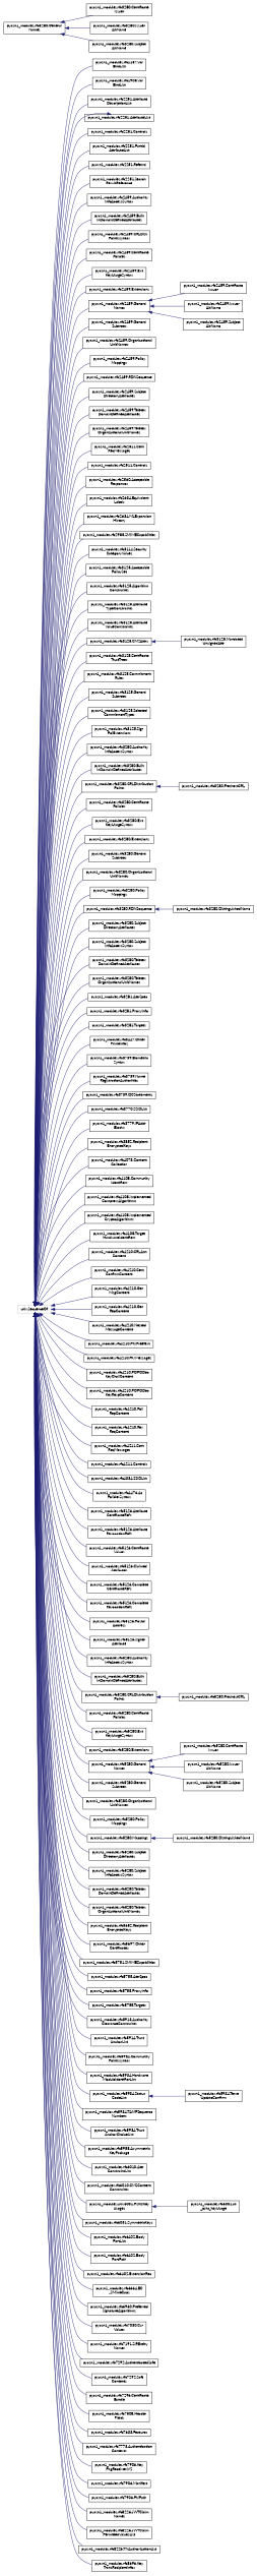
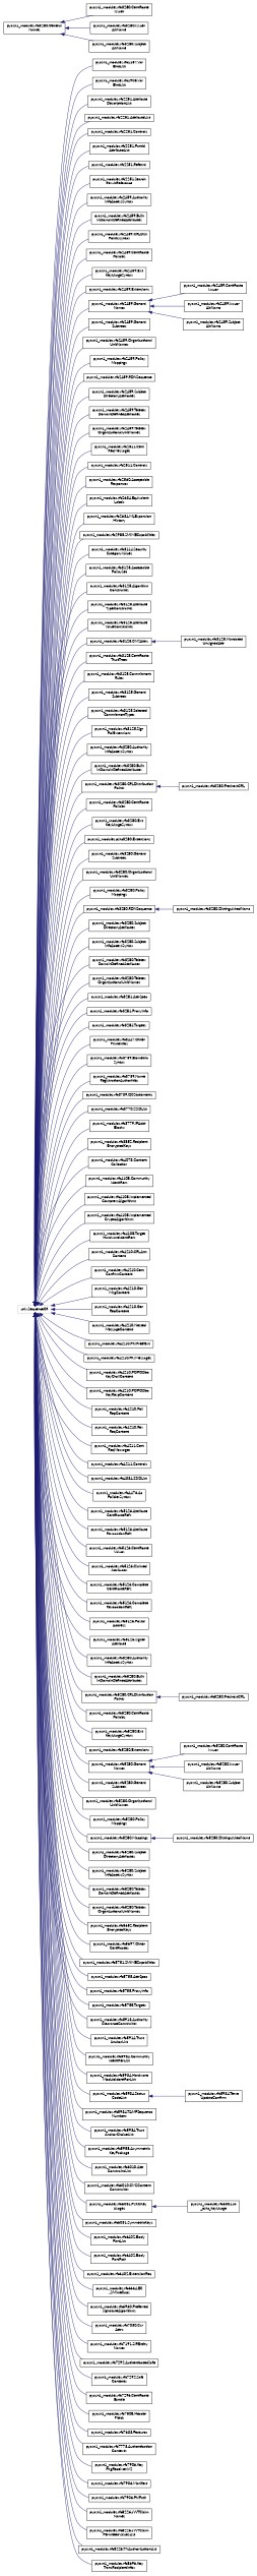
  digraph {
    fontname=Lato
    rankdir=LR
    node [color=black fillcolor=white fontname=Lato fontsize=10 shape=record style=filled]
    edge [color=midnightblue dir=back fontname=Lato fontsize=10 labelfontname=Helvetica labelfontsize=10 style=solid]
    n1 [color=grey75 height=0.2 label="univ.SequenceOf" width=0.4]
    n2 [height=0.2 label="pyasn1_modules.rfc1157.Var\lBindList" width=0.4]
    n3 [height=0.2 label="pyasn1_modules.rfc1905.Var\lBindList" width=0.4]
    n4 [height=0.2 label="pyasn1_modules.rfc2251.Attribute\lDescriptionList" width=0.4]
    n5 [height=0.2 label="pyasn1_modules.rfc2251.AttributeList" width=0.4]
    n6 [height=0.2 label="pyasn1_modules.rfc2251.Controls" width=0.4]
    n7 [height=0.2 label="pyasn1_modules.rfc2251.Partial\lAttributeList" width=0.4]
    n8 [height=0.2 label="pyasn1_modules.rfc2251.Referral" width=0.4]
    n9 [height=0.2 label="pyasn1_modules.rfc2251.Search\lResultReference" width=0.4]
    n10 [height=0.2 label="pyasn1_modules.rfc2459.Authority\lInfoAccessSyntax" width=0.4]
    n11 [height=0.2 label="pyasn1_modules.rfc2459.Built\lInDomainDefinedAttributes" width=0.4]
    n12 [height=0.2 label="pyasn1_modules.rfc2459.CRLDist\lPointsSyntax" width=0.4]
    n13 [height=0.2 label="pyasn1_modules.rfc2459.Certificate\lPolicies" width=0.4]
    n14 [height=0.2 label="pyasn1_modules.rfc2459.Ext\lKeyUsageSyntax" width=0.4]
    n15 [height=0.2 label="pyasn1_modules.rfc2459.Extensions" width=0.4]
    n16 [height=0.2 label="pyasn1_modules.rfc2459.General\lNames" width=0.4]
    n17 [height=0.2 label="pyasn1_modules.rfc2459.General\lSubtrees" width=0.4]
    n18 [height=0.2 label="pyasn1_modules.rfc2459.Organizational\lUnitNames" width=0.4]
    n19 [height=0.2 label="pyasn1_modules.rfc2459.Policy\lMappings" width=0.4]
    n20 [height=0.2 label="pyasn1_modules.rfc2459.RDNSequence" width=0.4]
    n21 [height=0.2 label="pyasn1_modules.rfc2459.Subject\lDirectoryAttributes" width=0.4]
    n22 [height=0.2 label="pyasn1_modules.rfc2459.Teletex\lDomainDefinedAttributes" width=0.4]
    n23 [height=0.2 label="pyasn1_modules.rfc2459.Teletex\lOrganizationalUnitNames" width=0.4]
    n24 [height=0.2 label="pyasn1_modules.rfc2511.Cert\lReqMessages" width=0.4]
    n25 [height=0.2 label="pyasn1_modules.rfc2511.Controls" width=0.4]
    n26 [height=0.2 label="pyasn1_modules.rfc2560.Acceptable\lResponses" width=0.4]
    n27 [height=0.2 label="pyasn1_modules.rfc2634.Equivalent\lLabels" width=0.4]
    n28 [height=0.2 label="pyasn1_modules.rfc2634.MLExpansion\lHistory" width=0.4]
    n29 [height=0.2 label="pyasn1_modules.rfc2985.SMIMECapabilities" width=0.4]
    n30 [height=0.2 label="pyasn1_modules.rfc3114.Security\lCategoryValues" width=0.4]
    n31 [height=0.2 label="pyasn1_modules.rfc3125.Acceptable\lPolicySet" width=0.4]
    n32 [height=0.2 label="pyasn1_modules.rfc3125.Algorithm\lConstraints" width=0.4]
    n33 [height=0.2 label="pyasn1_modules.rfc3125.Attribute\lTypeConstraints" width=0.4]
    n34 [height=0.2 label="pyasn1_modules.rfc3125.Attribute\lValueConstraints" width=0.4]
    n35 [height=0.2 label="pyasn1_modules.rfc3125.CMSAttrs" width=0.4]
    n36 [height=0.2 label="pyasn1_modules.rfc3125.Certificate\lTrustTrees" width=0.4]
    n37 [height=0.2 label="pyasn1_modules.rfc3125.Commitment\lRules" width=0.4]
    n38 [height=0.2 label="pyasn1_modules.rfc3125.General\lSubtrees" width=0.4]
    n39 [height=0.2 label="pyasn1_modules.rfc3125.Selected\lCommitmentTypes" width=0.4]
    n40 [height=0.2 label="pyasn1_modules.rfc3125.Sign\lPolExtensions" width=0.4]
    n41 [height=0.2 label="pyasn1_modules.rfc3280.Authority\lInfoAccessSyntax" width=0.4]
    n42 [height=0.2 label="pyasn1_modules.rfc3280.Built\lInDomainDefinedAttributes" width=0.4]
    n43 [height=0.2 label="pyasn1_modules.rfc3280.CRLDistribution\lPoints" width=0.4]
    n44 [height=0.2 label="pyasn1_modules.rfc3280.Certificate\lPolicies" width=0.4]
    n45 [height=0.2 label="pyasn1_modules.rfc3280.Ext\lKeyUsageSyntax" width=0.4]
-   n46 [height=0.2 label="pyasn1_modules.rfc3280.Extensions" width=0.4]
+   n46 [height=0.2 label="pyasn1_modules.pskc3280.Extensions" width=0.4]
    n47 [height=0.2 label="pyasn1_modules.rfc3280.General\lSubtrees" width=0.4]
    n48 [height=0.2 label="pyasn1_modules.rfc3280.Organizational\lUnitNames" width=0.4]
    n49 [height=0.2 label="pyasn1_modules.rfc3280.Policy\lMappings" width=0.4]
    n50 [height=0.2 label="pyasn1_modules.rfc3280.RDNSequence" width=0.4]
    n51 [height=0.2 label="pyasn1_modules.rfc3280.Subject\lDirectoryAttributes" width=0.4]
    n52 [height=0.2 label="pyasn1_modules.rfc3280.Subject\lInfoAccessSyntax" width=0.4]
    n53 [height=0.2 label="pyasn1_modules.rfc3280.Teletex\lDomainDefinedAttributes" width=0.4]
    n54 [height=0.2 label="pyasn1_modules.rfc3280.Teletex\lOrganizationalUnitNames" width=0.4]
    n55 [height=0.2 label="pyasn1_modules.rfc3281.AttrSpec" width=0.4]
    n56 [height=0.2 label="pyasn1_modules.rfc3281.ProxyInfo" width=0.4]
    n57 [height=0.2 label="pyasn1_modules.rfc3281.Targets" width=0.4]
    n58 [height=0.2 label="pyasn1_modules.rfc3447.Other\lPrimeInfos" width=0.4]
    n59 [height=0.2 label="pyasn1_modules.rfc3739.Biometric\lSyntax" width=0.4]
    n60 [height=0.2 label="pyasn1_modules.rfc3739.Name\lRegistrationAuthorities" width=0.4]
    n61 [height=0.2 label="pyasn1_modules.rfc3739.QCStatements" width=0.4]
    n62 [height=0.2 label="pyasn1_modules.rfc3770.SSIDList" width=0.4]
    n63 [height=0.2 label="pyasn1_modules.rfc3779.IPAddr\lBlocks" width=0.4]
    n64 [height=0.2 label="pyasn1_modules.rfc3852.Recipient\lEncryptedKeys" width=0.4]
    n65 [height=0.2 label="pyasn1_modules.rfc4073.Content\lCollection" width=0.4]
    n66 [height=0.2 label="pyasn1_modules.rfc4108.Community\lIdentifiers" width=0.4]
    n67 [height=0.2 label="pyasn1_modules.rfc4108.Implemented\lCompressAlgorithms" width=0.4]
    n68 [height=0.2 label="pyasn1_modules.rfc4108.Implemented\lCryptoAlgorithms" width=0.4]
    n69 [height=0.2 label="pyasn1_modules.rfc4108.Target\lHardwareIdentifiers" width=0.4]
    n70 [height=0.2 label="pyasn1_modules.rfc4210.CRLAnn\lContent" width=0.4]
    n71 [height=0.2 label="pyasn1_modules.rfc4210.Cert\lConfirmContent" width=0.4]
    n72 [height=0.2 label="pyasn1_modules.rfc4210.Gen\lMsgContent" width=0.4]
    n73 [height=0.2 label="pyasn1_modules.rfc4210.Gen\lRepContent" width=0.4]
    n74 [height=0.2 label="pyasn1_modules.rfc4210.Nested\lMessageContent" width=0.4]
    n75 [height=0.2 label="pyasn1_modules.rfc4210.PKIFreeText" width=0.4]
    n76 [height=0.2 label="pyasn1_modules.rfc4210.PKIMessages" width=0.4]
    n77 [height=0.2 label="pyasn1_modules.rfc4210.POPODec\lKeyChallContent" width=0.4]
    n78 [height=0.2 label="pyasn1_modules.rfc4210.POPODec\lKeyRespContent" width=0.4]
    n79 [height=0.2 label="pyasn1_modules.rfc4210.Poll\lRepContent" width=0.4]
    n80 [height=0.2 label="pyasn1_modules.rfc4210.Rev\lReqContent" width=0.4]
    n81 [height=0.2 label="pyasn1_modules.rfc4211.Cert\lReqMessages" width=0.4]
    n82 [height=0.2 label="pyasn1_modules.rfc4211.Controls" width=0.4]
    n83 [height=0.2 label="pyasn1_modules.rfc4334.SSIDList" width=0.4]
    n84 [height=0.2 label="pyasn1_modules.rfc4476.Ac\lPoliciesSyntax" width=0.4]
    n85 [height=0.2 label="pyasn1_modules.rfc5126.Attribute\lCertificateRefs" width=0.4]
    n86 [height=0.2 label="pyasn1_modules.rfc5126.Attribute\lRevocationRefs" width=0.4]
    n87 [height=0.2 label="pyasn1_modules.rfc5126.Certificate\lValues" width=0.4]
    n88 [height=0.2 label="pyasn1_modules.rfc5126.Claimed\lAttributes" width=0.4]
    n89 [height=0.2 label="pyasn1_modules.rfc5126.Complete\lCertificateRefs" width=0.4]
    n90 [height=0.2 label="pyasn1_modules.rfc5126.Complete\lRevocationRefs" width=0.4]
    n91 [height=0.2 label="pyasn1_modules.rfc5126.Postal\lAddress" width=0.4]
    n92 [height=0.2 label="pyasn1_modules.rfc5126.Signer\lAttribute" width=0.4]
    n93 [height=0.2 label="pyasn1_modules.rfc5280.Authority\lInfoAccessSyntax" width=0.4]
    n94 [height=0.2 label="pyasn1_modules.rfc5280.Built\lInDomainDefinedAttributes" width=0.4]
    n95 [height=0.2 label="pyasn1_modules.rfc5280.CRLDistribution\lPoints" width=0.4]
    n96 [height=0.2 label="pyasn1_modules.rfc5280.Certificate\lPolicies" width=0.4]
    n97 [height=0.2 label="pyasn1_modules.rfc5280.Ext\lKeyUsageSyntax" width=0.4]
    n98 [height=0.2 label="pyasn1_modules.rfc5280.Extensions" width=0.4]
    n99 [height=0.2 label="pyasn1_modules.rfc5280.General\lNames" width=0.4]
    n100 [height=0.2 label="pyasn1_modules.rfc5280.General\lSubtrees" width=0.4]
    n101 [height=0.2 label="pyasn1_modules.rfc5280.Organizational\lUnitNames" width=0.4]
    n102 [height=0.2 label="pyasn1_modules.rfc5280.Policy\lMappings" width=0.4]
    n103 [height=0.2 label="pyasn1_modules.rfc5280.Mappings" width=0.4]
    n104 [height=0.2 label="pyasn1_modules.rfc5280.Subject\lDirectoryAttributes" width=0.4]
    n105 [height=0.2 label="pyasn1_modules.rfc5280.Subject\lInfoAccessSyntax" width=0.4]
    n106 [height=0.2 label="pyasn1_modules.rfc5280.Teletex\lDomainDefinedAttributes" width=0.4]
    n107 [height=0.2 label="pyasn1_modules.rfc5280.Teletex\lOrganizationalUnitNames" width=0.4]
    n108 [height=0.2 label="pyasn1_modules.rfc5652.Recipient\lEncryptedKeys" width=0.4]
    n109 [height=0.2 label="pyasn1_modules.rfc5697.Other\lCertificates" width=0.4]
    n110 [height=0.2 label="pyasn1_modules.rfc5751.SMIMECapabilities" width=0.4]
    n111 [height=0.2 label="pyasn1_modules.rfc5755.AttrSpec" width=0.4]
    n112 [height=0.2 label="pyasn1_modules.rfc5755.ProxyInfo" width=0.4]
    n113 [height=0.2 label="pyasn1_modules.rfc5755.Targets" width=0.4]
    n114 [height=0.2 label="pyasn1_modules.rfc5913.Authority\lClearanceConstraints" width=0.4]
    n115 [height=0.2 label="pyasn1_modules.rfc5914.Trust\lAnchorList" width=0.4]
-   n116 [height=0.2 label="pyasn1_modules.rfc5934.Community\lPointsSyntax" width=0.4]
+   n116 [height=0.2 label="pyasn1_modules.rfc5934.Community\lIdentifierList" width=0.4]
    n117 [height=0.2 label="pyasn1_modules.rfc5934.Hardware\lModuleIdentifierList" width=0.4]
    n118 [height=0.2 label="pyasn1_modules.rfc5934.Status\lCodeList" width=0.4]
    n119 [height=0.2 label="pyasn1_modules.rfc5934.TAMPSequence\lNumbers" width=0.4]
    n120 [height=0.2 label="pyasn1_modules.rfc5934.Trust\lAnchorChoiceList" width=0.4]
    n121 [height=0.2 label="pyasn1_modules.rfc5958.Asymmetric\lKeyPackage" width=0.4]
    n122 [height=0.2 label="pyasn1_modules.rfc6010.Attr\lConstraintList" width=0.4]
    n123 [height=0.2 label="pyasn1_modules.rfc6010.CMSContent\lConstraints" width=0.4]
-   n124 [height=0.2 label="pyasn1_modules.univ6031.PSKCKey\lUsages" width=0.4]
+   n124 [height=0.2 label="pyasn1_modules.rfc6031.PSKCKey\lUsages" width=0.4]
    n125 [height=0.2 label="pyasn1_modules.rfc6031.SymmetricKeys" width=0.4]
    n126 [height=0.2 label="pyasn1_modules.rfc6402.Body\lPartList" width=0.4]
    n127 [height=0.2 label="pyasn1_modules.rfc6402.Body\lPartPath" width=0.4]
    n128 [height=0.2 label="pyasn1_modules.rfc6402.ExtensionReq" width=0.4]
    n129 [height=0.2 label="pyasn1_modules.rfc6664.EC\l_SMimeCaps" width=0.4]
    n130 [height=0.2 label="pyasn1_modules.rfc6960.Preferred\lSignatureAlgorithms" width=0.4]
-   n131 [height=0.2 label="pyasn1_modules.rfc7030.Csr\lValues" width=0.4]
+   n131 [height=0.2 label="pyasn1_modules.rfc7030.Csr\lAttrs" width=0.4]
    n132 [height=0.2 label="pyasn1_modules.rfc7191.SIREntity\lNames" width=0.4]
    n133 [height=0.2 label="pyasn1_modules.rfc7292.AuthenticatedSafe" width=0.4]
    n134 [height=0.2 label="pyasn1_modules.rfc7292.Safe\lContents" width=0.4]
    n135 [height=0.2 label="pyasn1_modules.rfc7296.Certificate\lBundle" width=0.4]
    n136 [height=0.2 label="pyasn1_modules.rfc7508.Header\lFields" width=0.4]
    n137 [height=0.2 label="pyasn1_modules.rfc7633.Features" width=0.4]
    n138 [height=0.2 label="pyasn1_modules.rfc7773.Authentication\lContexts" width=0.4]
    n139 [height=0.2 label="pyasn1_modules.rfc7906.Key\lPkgReceiversV2" width=0.4]
    n140 [height=0.2 label="pyasn1_modules.rfc7906.Manifest" width=0.4]
    n141 [height=0.2 label="pyasn1_modules.rfc7906.PkiPath" width=0.4]
    n142 [height=0.2 label="pyasn1_modules.rfc8226.JWTClaim\lNames" width=0.4]
    n143 [height=0.2 label="pyasn1_modules.rfc8226.JWTClaim\lPermittedValuesList" width=0.4]
    n144 [height=0.2 label="pyasn1_modules.rfc8226.TNAuthorizationList" width=0.4]
    n145 [height=0.2 label="pyasn1_modules.rfc8696.Key\lTransRecipientInfos" width=0.4]
    n146 [height=0.2 label="pyasn1_modules.rfc2459.Certificate\lIssuer" width=0.4]
    n147 [height=0.2 label="pyasn1_modules.rfc2459.Issuer\lAltName" width=0.4]
    n148 [height=0.2 label="pyasn1_modules.rfc2459.Subject\lAltName" width=0.4]
    n149 [height=0.2 label="pyasn1_modules.rfc3125.Mandated\lUnsignedAttr" width=0.4]
    n150 [height=0.2 label="pyasn1_modules.rfc3280.FreshestCRL" width=0.4]
    n151 [height=0.2 label="pyasn1_modules.rfc3280.General\lNames" width=0.4]
    n152 [height=0.2 label="pyasn1_modules.rfc3280.Certificate\lIssuer" width=0.4]
    n153 [height=0.2 label="pyasn1_modules.rfc3280.Issuer\lAltName" width=0.4]
    n154 [height=0.2 label="pyasn1_modules.rfc3280.Subject\lAltName" width=0.4]
    n155 [height=0.2 label="pyasn1_modules.rfc3280.DistinguishedName" width=0.4]
    n156 [height=0.2 label="pyasn1_modules.rfc5280.FreshestCRL" width=0.4]
    n157 [height=0.2 label="pyasn1_modules.rfc5280.Certificate\lIssuer" width=0.4]
    n158 [height=0.2 label="pyasn1_modules.rfc5280.Issuer\lAltName" width=0.4]
    n159 [height=0.2 label="pyasn1_modules.rfc5280.Subject\lAltName" width=0.4]
    n160 [height=0.2 label="pyasn1_modules.rfc5280.DistinguishedName" width=0.4]
    n161 [height=0.2 label="pyasn1_modules.rfc5934.Terse\lUpdateConfirm" width=0.4]
    n162 [height=0.2 label="pyasn1_modules.rfc6031.at\l_pskc_keyUsage" width=0.4]
    n1 -> n2
    n1 -> n3
    n1 -> n4
-   n5 -> n1
+   n1 -> n5
    n1 -> n6
    n1 -> n7
    n1 -> n8
    n1 -> n9
    n1 -> n10
    n1 -> n11
    n1 -> n12
    n1 -> n13
    n1 -> n14
    n1 -> n15
    n1 -> n16
    n1 -> n17
    n1 -> n18
    n1 -> n19
    n1 -> n20
    n1 -> n21
    n1 -> n22
    n1 -> n23
    n1 -> n24
    n1 -> n25
    n1 -> n26
    n1 -> n27
    n1 -> n28
    n1 -> n29
    n1 -> n30
    n1 -> n31
    n1 -> n32
    n1 -> n33
    n1 -> n34
    n1 -> n35
    n1 -> n36
    n1 -> n37
    n1 -> n38
    n1 -> n39
    n1 -> n40
    n1 -> n41
    n1 -> n42
    n1 -> n43
    n1 -> n44
    n1 -> n45
    n1 -> n46
    n1 -> n47
    n1 -> n48
    n1 -> n49
    n1 -> n50
    n1 -> n51
    n1 -> n52
    n1 -> n53
    n1 -> n54
    n1 -> n55
    n1 -> n56
    n1 -> n57
    n1 -> n58
    n1 -> n59
    n1 -> n60
    n1 -> n61
    n1 -> n62
    n1 -> n63
    n1 -> n64
    n1 -> n65
    n1 -> n66
    n1 -> n67
    n1 -> n68
    n1 -> n69
    n1 -> n70
    n1 -> n71
    n1 -> n72
    n1 -> n73
    n1 -> n74
    n1 -> n75
    n1 -> n76
    n1 -> n77
    n1 -> n78
    n1 -> n79
    n1 -> n80
    n1 -> n81
    n1 -> n82
    n1 -> n83
    n1 -> n84
    n1 -> n85
    n1 -> n86
    n1 -> n87
    n1 -> n88
    n1 -> n89
    n1 -> n90
    n1 -> n91
    n1 -> n92
    n1 -> n93
    n1 -> n94
    n1 -> n95
    n1 -> n96
    n1 -> n97
    n1 -> n98
    n1 -> n99
    n1 -> n100
    n1 -> n101
    n1 -> n102
    n1 -> n103
    n1 -> n104
    n1 -> n105
    n1 -> n106
    n1 -> n107
    n1 -> n108
    n1 -> n109
    n1 -> n110
    n1 -> n111
    n1 -> n112
    n1 -> n113
    n1 -> n114
    n1 -> n115
    n1 -> n116
    n1 -> n117
    n1 -> n118
    n1 -> n119
    n1 -> n120
    n1 -> n121
    n1 -> n122
    n1 -> n123
    n1 -> n124
    n1 -> n125
    n1 -> n126
    n1 -> n127
    n1 -> n128
    n1 -> n129
    n1 -> n130
    n1 -> n131
    n1 -> n132
    n1 -> n133
    n1 -> n134
    n1 -> n135
    n1 -> n136
    n1 -> n137
    n1 -> n138
    n1 -> n139
    n1 -> n140
    n1 -> n141
    n1 -> n142
    n1 -> n143
    n1 -> n144
    n1 -> n145
    n16 -> n146
    n16 -> n147
    n16 -> n148
    n35 -> n149
    n43 -> n150
    n50 -> n155
    n95 -> n156
    n99 -> n157
    n99 -> n158
    n99 -> n159
    n103 -> n160
    n118 -> n161
    n124 -> n162
    n151 -> n152
    n151 -> n153
    n151 -> n154
  }
